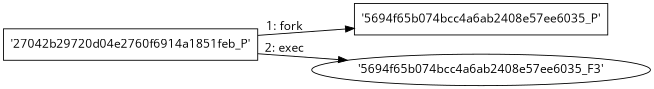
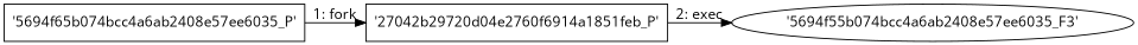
  digraph {
    engine=neato
    fixedsize=false
    fontname="Open Sans"
    fontsize=10
    nodesep=0.3
    rankdir=LR
    ranksep=0
    splines=true
    node [fontname="Open Sans" node_type=Process shape=box]
    edge [fontname="Open Sans"]
    "'27042b29720d04e2760f6914a1851feb_P'"
    "'5694f65b074bcc4a6ab2408e57ee6035_P'"
-   "'5694f65b074bcc4a6ab2408e57ee6035_F3'" [node_type=File shape=ellipse]
-   "'27042b29720d04e2760f6914a1851feb_P'" -> "'5694f65b074bcc4a6ab2408e57ee6035_P'" [label="1: fork"]
+   "'5694f65b074bcc4a6ab2408e57ee6035_F3'" [node_type=File shape=ellipse label="'5694f55b074bcc4a6ab2408e57ee6035_F3'"]
+   "'5694f65b074bcc4a6ab2408e57ee6035_P'" -> "'27042b29720d04e2760f6914a1851feb_P'" [label="1: fork"]
    "'27042b29720d04e2760f6914a1851feb_P'" -> "'5694f65b074bcc4a6ab2408e57ee6035_F3'" [label="2: exec"]
  }
